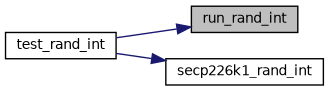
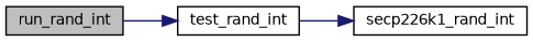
  digraph {
    rankdir=LR
    node [color=black fillcolor=white fontname=Helvetica fontsize=10 shape=record style=filled]
    edge [color=midnightblue fontname=Helvetica fontsize=10 labelfontname=Helvetica labelfontsize=10 style=solid]
    n1 [fillcolor=grey75 fontcolor=black height=0.2 label=run_rand_int width=0.4]
    n2 [height=0.2 label=test_rand_int width=0.4]
    n3 [height=0.2 label=secp226k1_rand_int width=0.4]
-   n2 -> n1
+   n1 -> n2
    n2 -> n3
  }
